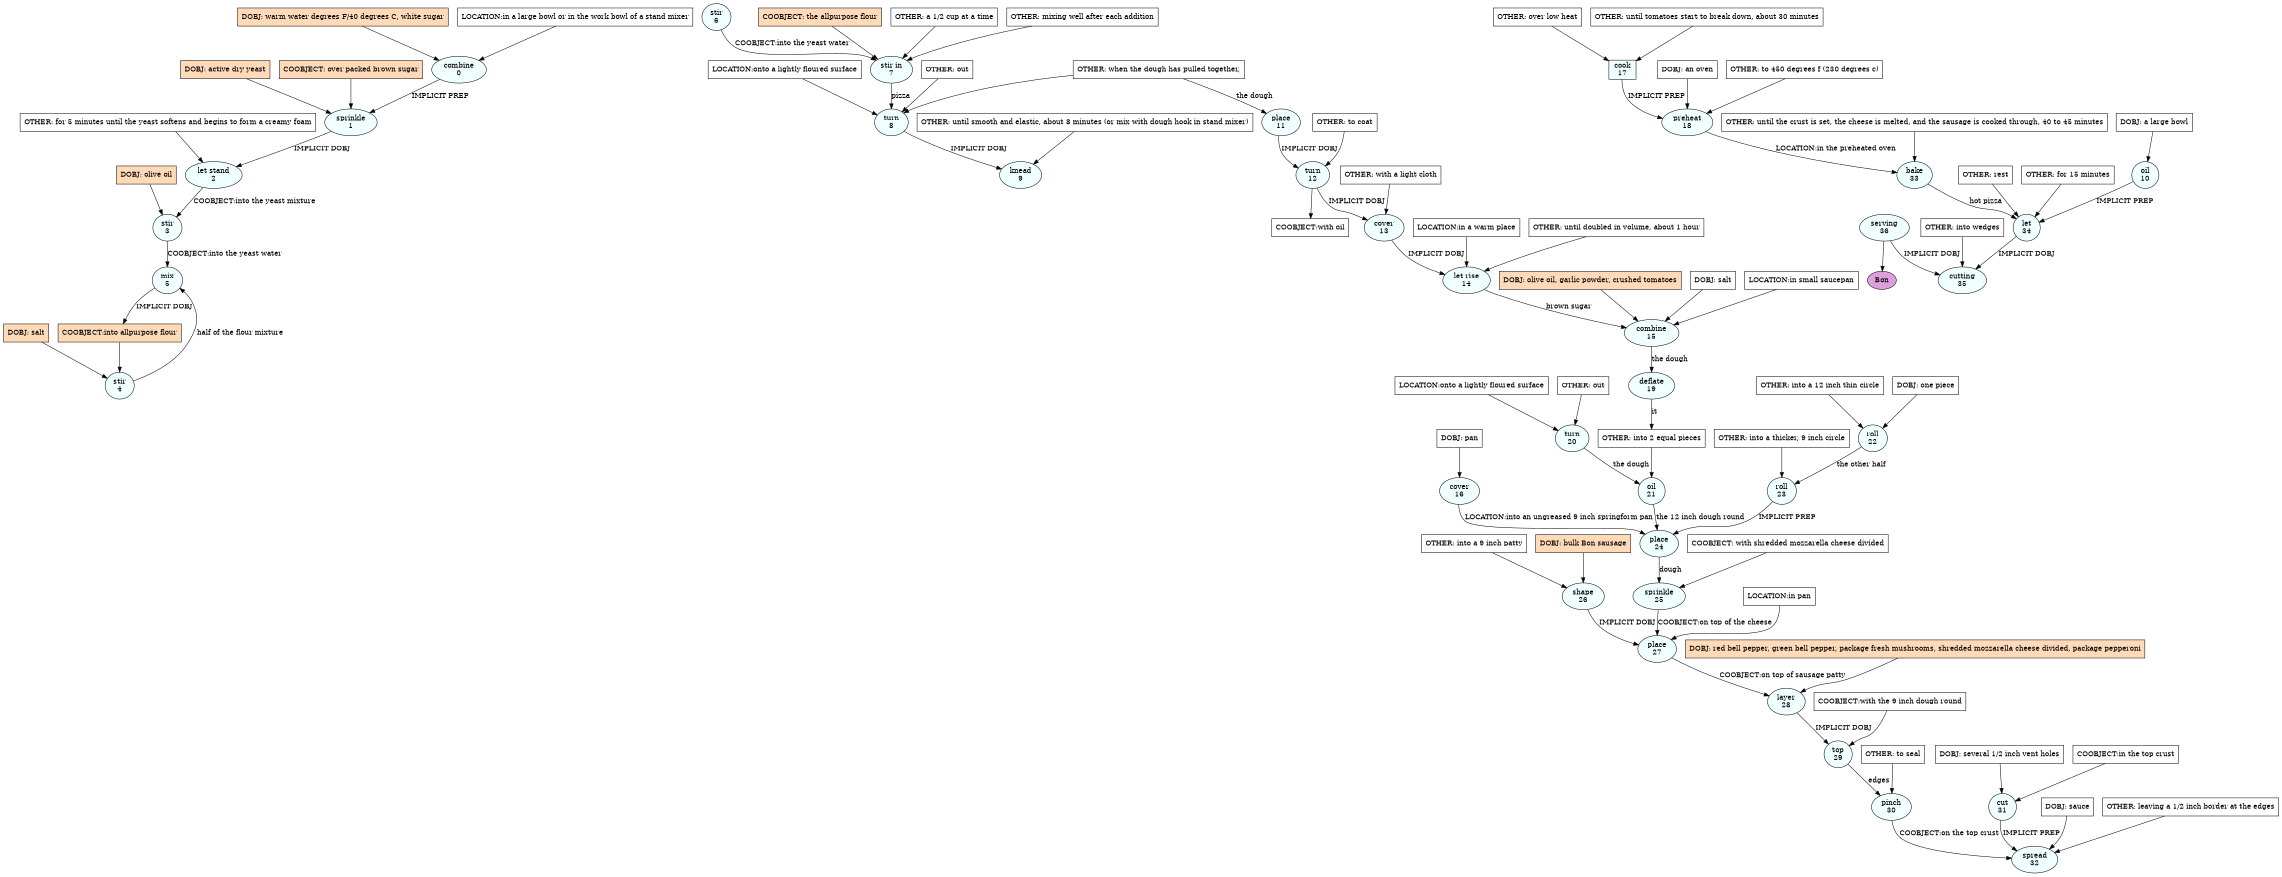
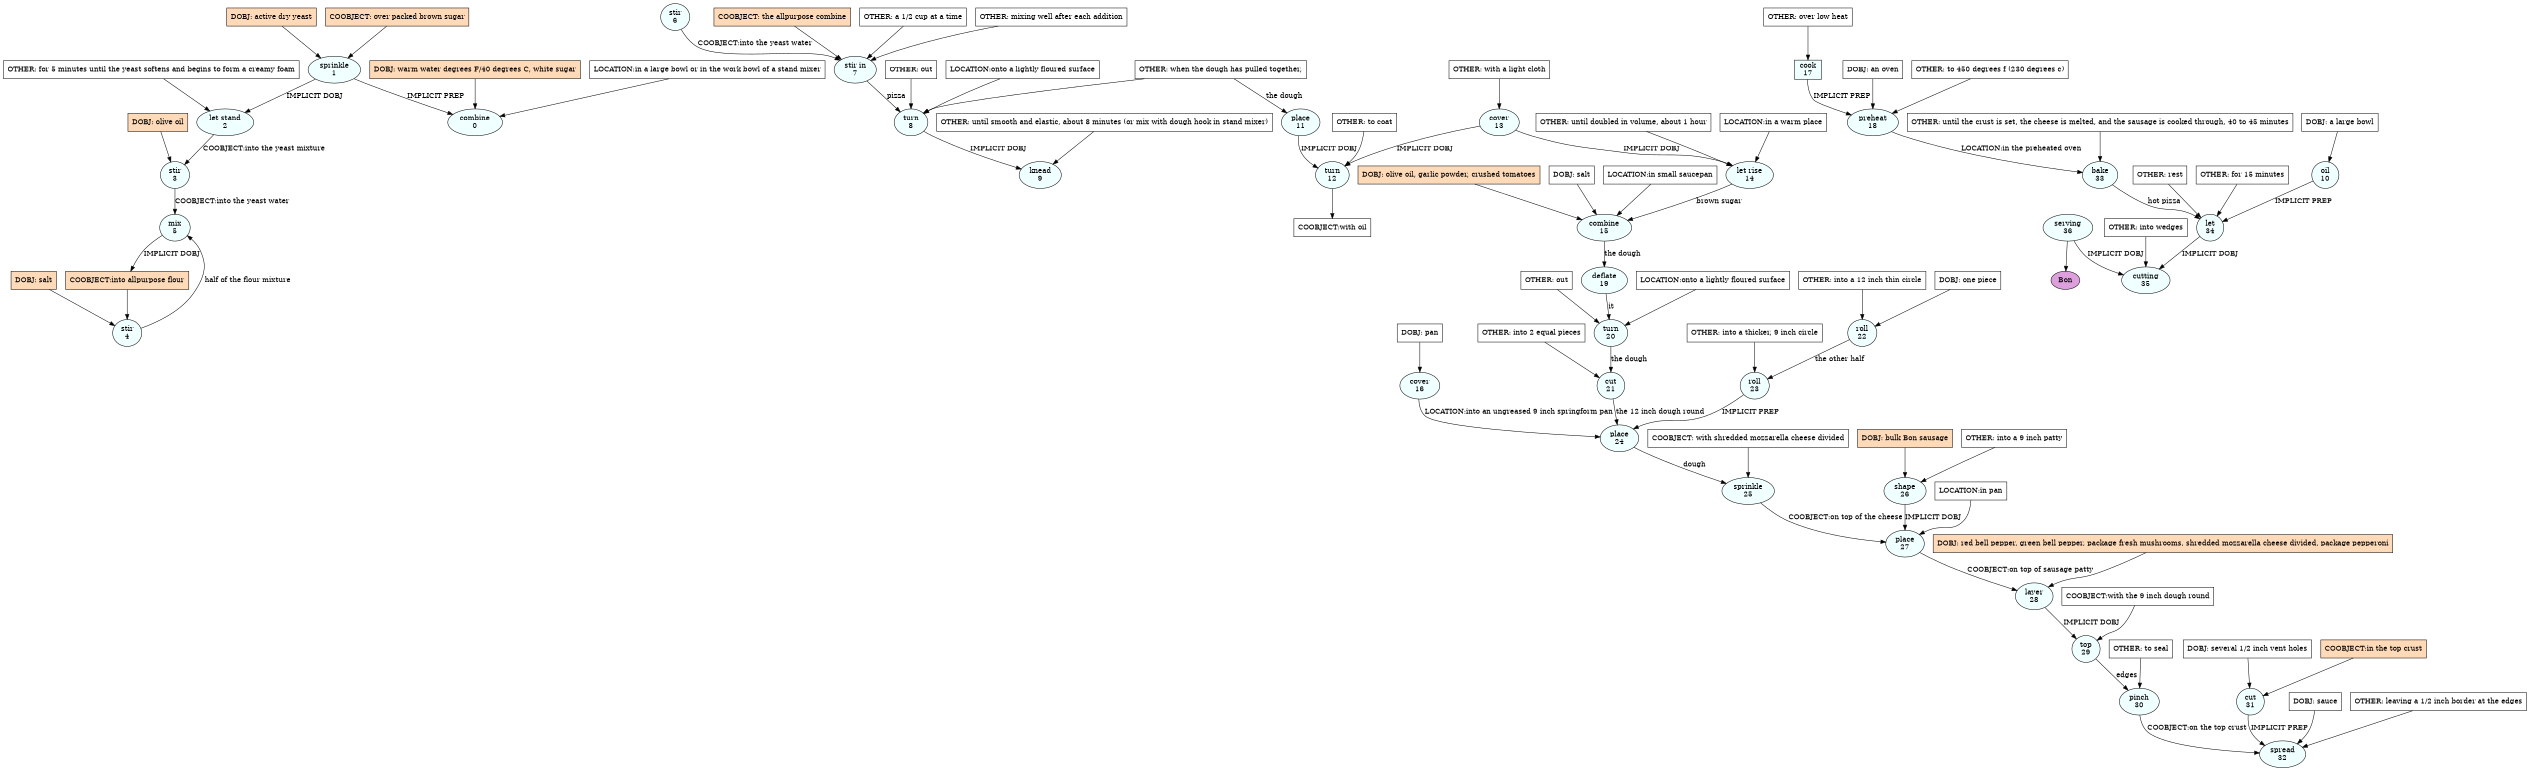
  digraph {
    node [fillcolor=white shape=box style=filled]
    n1 [fillcolor=azure label="combine\n0" shape=oval]
    n2 [fillcolor=azure label="sprinkle\n1" shape=oval]
    n3 [fillcolor=azure label="let stand\n2" shape=oval]
    n4 [fillcolor=azure label="stir\n3" shape=oval]
    n5 [fillcolor=azure label="mix\n5" shape=oval]
    n6 [fillcolor=peachpuff label="COOBJECT:into allpurpose flour"]
    n7 [fillcolor=azure label="stir\n4" shape=oval]
    n8 [fillcolor=azure label="stir\n6" shape=oval]
    n9 [fillcolor=azure label="stir in\n7" shape=oval]
    n10 [fillcolor=azure label="turn\n8" shape=oval]
    n11 [fillcolor=azure label="knead\n9" shape=oval]
    n12 [fillcolor=azure label="place\n11" shape=oval]
    n13 [fillcolor=azure label="turn\n12" shape=oval]
    n14 [fillcolor=azure label="oil\n10" shape=oval]
    n15 [fillcolor=azure label="let\n34" shape=oval]
    n16 [fillcolor=azure label="cutting\n35" shape=oval]
    n17 [fillcolor=azure label="cover\n13" shape=oval]
    n18 [label="COOBJECT:with oil"]
    n19 [fillcolor=azure label="let rise\n14" shape=oval]
    n20 [fillcolor=azure label="combine\n15" shape=oval]
    n21 [fillcolor=azure label="deflate\n19" shape=oval]
    n22 [fillcolor=azure label="turn\n20" shape=oval]
    n23 [fillcolor=azure label="cover\n16" shape=oval]
    n24 [fillcolor=azure label="place\n24" shape=oval]
    n25 [fillcolor=azure label="sprinkle\n25" shape=oval]
    n26 [fillcolor=azure label="cook\n17"]
    n27 [fillcolor=azure label="preheat\n18" shape=oval]
    n28 [fillcolor=azure label="bake\n33" shape=oval]
-   n29 [fillcolor=azure label="oil\n21" shape=oval]
+   n29 [fillcolor=azure label="cut\n21" shape=oval]
    n30 [fillcolor=azure label="roll\n22" shape=oval]
    n31 [fillcolor=azure label="roll\n23" shape=oval]
    n32 [fillcolor=azure label="place\n27" shape=oval]
    n33 [fillcolor=azure label="layer\n28" shape=oval]
    n34 [fillcolor=azure label="shape\n26" shape=oval]
    n35 [fillcolor=azure label="top\n29" shape=oval]
    n36 [fillcolor=azure label="pinch\n30" shape=oval]
    n37 [fillcolor=azure label="spread\n32" shape=oval]
    n38 [fillcolor=azure label="cut\n31" shape=oval]
    n39 [fillcolor=azure label="serving\n36" shape=oval]
    n40 [fillcolor=plum label=Bon shape=oval]
    n41 [label="DOBJ: pan"]
    n42 [label="DOBJ: one piece"]
    n43 [label="OTHER: into a 12 inch thin circle"]
    n44 [label="DOBJ: a large bowl"]
    n45 [label="OTHER: over low heat"]
-   n46 [label="OTHER: until tomatoes start to break down, about 30 minutes"]
    n47 [fillcolor=peachpuff label="DOBJ: warm water degrees F/40 degrees C, white sugar"]
    n48 [label="LOCATION:in a large bowl or in the work bowl of a stand mixer"]
    n49 [label="DOBJ: several 1/2 inch vent holes"]
-   n50 [label="COOBJECT:in the top crust"]
+   n50 [fillcolor=peachpuff label="COOBJECT:in the top crust"]
    n51 [fillcolor=peachpuff label="DOBJ: salt"]
    n52 [fillcolor=peachpuff label="DOBJ: bulk Bon sausage"]
    n53 [label="OTHER: into a 9 inch patty"]
    n54 [fillcolor=peachpuff label="DOBJ: active dry yeast"]
    n55 [fillcolor=peachpuff label="COOBJECT: over packed brown sugar"]
    n56 [label="OTHER: for 5 minutes until the yeast softens and begins to form a creamy foam"]
    n57 [fillcolor=peachpuff label="DOBJ: olive oil"]
-   n58 [fillcolor=peachpuff label="COOBJECT: the allpurpose flour"]
+   n58 [fillcolor=peachpuff label="COOBJECT: the allpurpose combine"]
    n59 [label="OTHER: a 1/2 cup at a time"]
    n60 [label="OTHER: mixing well after each addition"]
    n61 [label="LOCATION:onto a lightly floured surface"]
    n62 [label="OTHER: when the dough has pulled together,"]
    n63 [label="OTHER: out"]
    n64 [label="OTHER: until smooth and elastic, about 8 minutes (or mix with dough hook in stand mixer)"]
    n65 [label="OTHER: to coat"]
    n66 [label="OTHER: with a light cloth"]
    n67 [label="LOCATION:in a warm place"]
    n68 [label="OTHER: until doubled in volume, about 1 hour"]
    n69 [fillcolor=peachpuff label="DOBJ: olive oil, garlic powder, crushed tomatoes"]
    n70 [label="DOBJ: salt"]
    n71 [label="LOCATION:in small saucepan"]
    n72 [label="DOBJ: an oven"]
    n73 [label="OTHER: to 450 degrees f (230 degrees c)"]
    n74 [label="LOCATION:onto a lightly floured surface"]
    n75 [label="OTHER: out"]
    n76 [label="OTHER: into 2 equal pieces"]
    n77 [label="OTHER: into a thicker, 9 inch circle"]
    n78 [label="COOBJECT: with shredded mozzarella cheese divided"]
    n79 [label="LOCATION:in pan"]
    n80 [fillcolor=peachpuff label="DOBJ: red bell pepper, green bell pepper, package fresh mushrooms, shredded mozzarella cheese divided, package pepperoni"]
    n81 [label="COOBJECT:with the 9 inch dough round"]
    n82 [label="OTHER: to seal"]
    n83 [label="DOBJ: sauce"]
    n84 [label="OTHER: leaving a 1/2 inch border at the edges"]
    n85 [label="OTHER: until the crust is set, the cheese is melted, and the sausage is cooked through, 40 to 45 minutes"]
    n86 [label="OTHER: rest"]
    n87 [label="OTHER: for 15 minutes"]
    n88 [label="OTHER: into wedges"]
-   n1 -> n2 [label="IMPLICIT PREP"]
+   n2 -> n1 [label="IMPLICIT PREP"]
    n2 -> n3 [label="IMPLICIT DOBJ"]
    n3 -> n4 [label="COOBJECT:into the yeast mixture"]
    n4 -> n5 [label="COOBJECT:into the yeast water"]
    n5 -> n6 [label="IMPLICIT DOBJ"]
    n6 -> n7
    n7 -> n5 [label="half of the flour mixture"]
    n8 -> n9 [label="COOBJECT:into the yeast water"]
    n9 -> n10 [label=pizza]
    n10 -> n11 [label="IMPLICIT DOBJ"]
    n12 -> n13 [label="IMPLICIT DOBJ"]
-   n13 -> n17 [label="IMPLICIT DOBJ"]
+   n17 -> n13 [label="IMPLICIT DOBJ"]
    n13 -> n18
    n14 -> n15 [label="IMPLICIT PREP"]
    n15 -> n16 [label="IMPLICIT DOBJ"]
    n17 -> n19 [label="IMPLICIT DOBJ"]
    n19 -> n20 [label="brown sugar"]
    n20 -> n21 [label="the dough"]
-   n21 -> n76 [label=it]
+   n21 -> n22 [label=it]
    n22 -> n29 [label="the dough"]
    n23 -> n24 [label="LOCATION:into an ungreased 9 inch springform pan"]
    n24 -> n25 [label=dough]
    n25 -> n32 [label="COOBJECT:on top of the cheese"]
    n26 -> n27 [label="IMPLICIT PREP"]
    n27 -> n28 [label="LOCATION:in the preheated oven"]
    n28 -> n15 [label="hot pizza"]
    n29 -> n24 [label="the 12 inch dough round"]
    n30 -> n31 [label="the other half"]
    n31 -> n24 [label="IMPLICIT PREP"]
    n32 -> n33 [label="COOBJECT:on top of sausage patty"]
    n33 -> n35 [label="IMPLICIT DOBJ"]
    n34 -> n32 [label="IMPLICIT DOBJ"]
    n35 -> n36 [label=edges]
    n36 -> n37 [label="COOBJECT:on the top crust"]
    n38 -> n37 [label="IMPLICIT PREP"]
    n39 -> n16 [label="IMPLICIT DOBJ"]
    n39 -> n40
    n41 -> n23
    n42 -> n30
    n43 -> n30
    n44 -> n14
    n45 -> n26
-   n46 -> n26
    n47 -> n1
    n48 -> n1
    n49 -> n38
    n50 -> n38
    n51 -> n7
    n52 -> n34
    n53 -> n34
    n54 -> n2
    n55 -> n2
    n56 -> n3
    n57 -> n4
    n58 -> n9
    n59 -> n9
    n60 -> n9
    n61 -> n10
    n62 -> n10
    n62 -> n12 [label="the dough"]
    n63 -> n10
    n64 -> n11
    n65 -> n13
    n66 -> n17
    n67 -> n19
    n68 -> n19
    n69 -> n20
    n70 -> n20
    n71 -> n20
    n72 -> n27
    n73 -> n27
    n74 -> n22
    n75 -> n22
    n76 -> n29
    n77 -> n31
    n78 -> n25
    n79 -> n32
    n80 -> n33
    n81 -> n35
    n82 -> n36
    n83 -> n37
    n84 -> n37
    n85 -> n28
    n86 -> n15
    n87 -> n15
    n88 -> n16
  }
